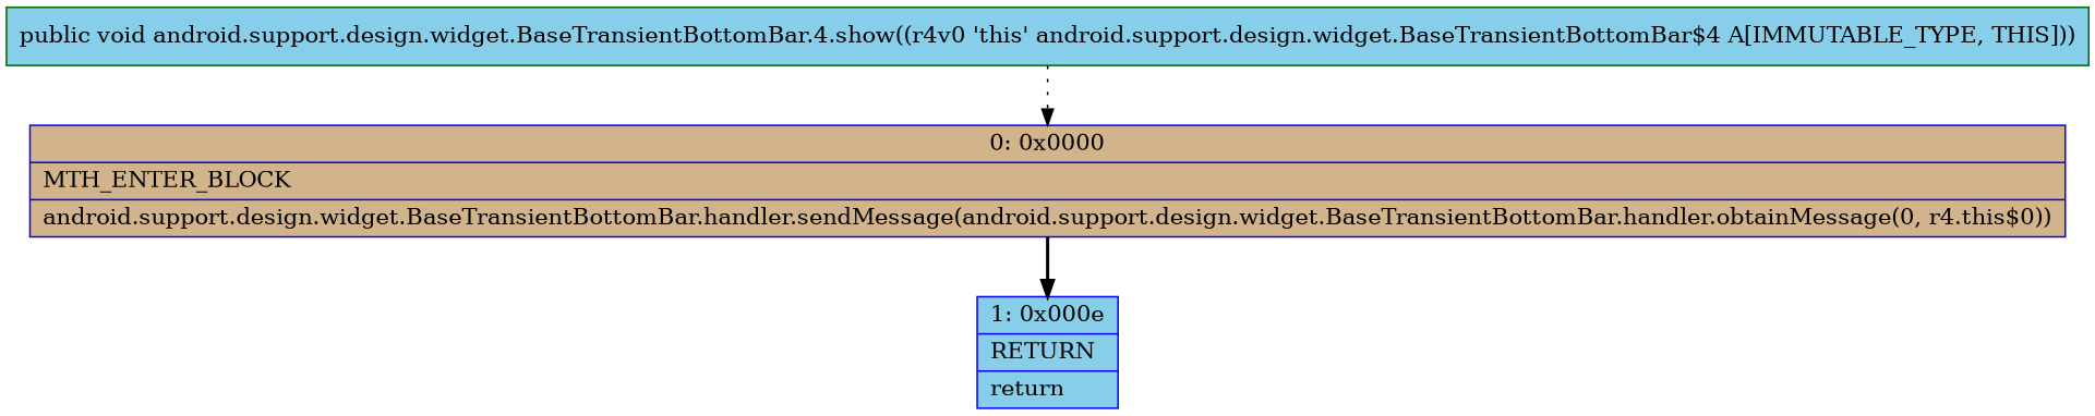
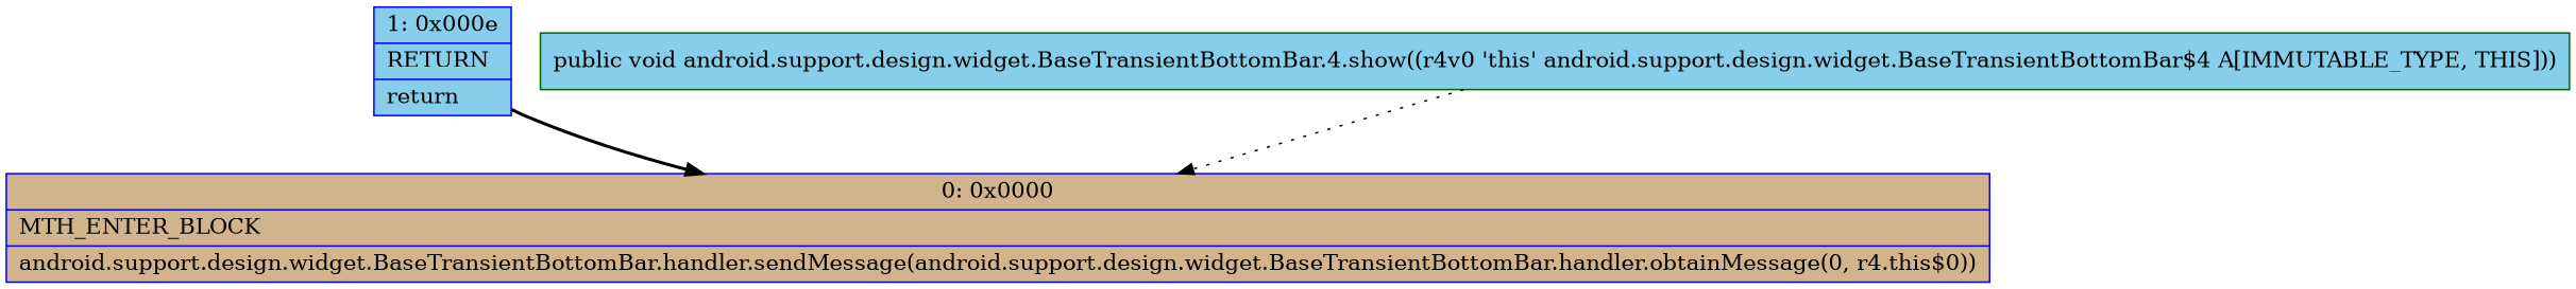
  digraph {
    node [shape=record style=filled fillcolor=skyblue color=blue]
    edge [arrowhead=normal]
    n1 [label="{0\:\ 0x0000|MTH_ENTER_BLOCK\l|android.support.design.widget.BaseTransientBottomBar.handler.sendMessage(android.support.design.widget.BaseTransientBottomBar.handler.obtainMessage(0, r4.this$0))\l}" fillcolor=tan]
    n2 [label="{1\:\ 0x000e|RETURN\l|return\l}"]
    n3 [label="{public void android.support.design.widget.BaseTransientBottomBar.4.show((r4v0 'this' android.support.design.widget.BaseTransientBottomBar$4 A[IMMUTABLE_TYPE, THIS])) }" color=darkgreen]
-   n1 -> n2 [style=bold]
+   n2 -> n1 [style=bold]
    n3 -> n1 [style=dotted]
  }
